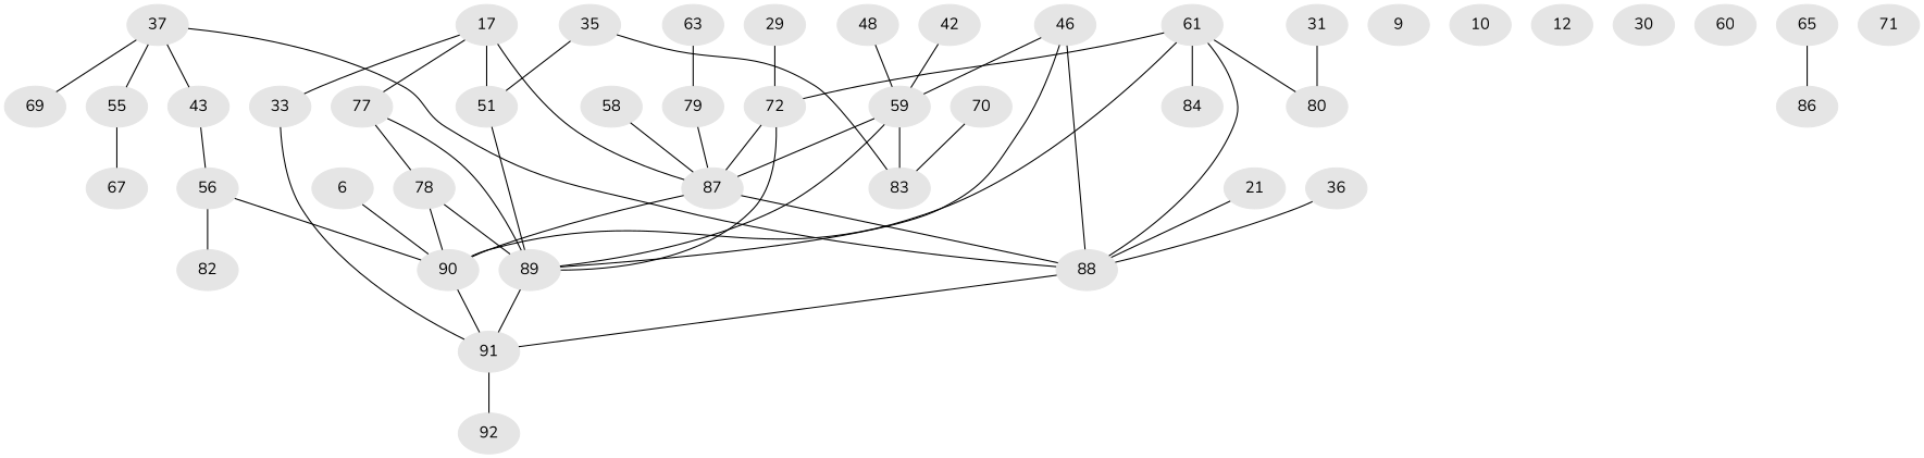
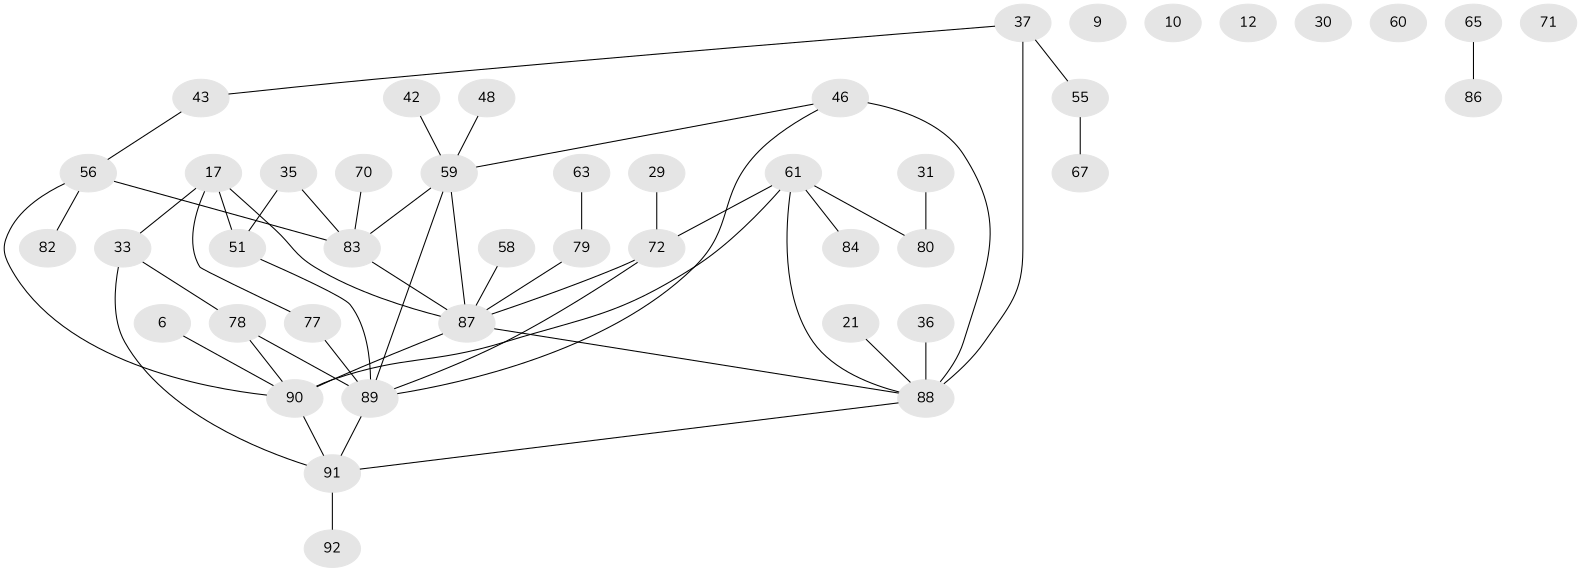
  graph {
    fontname=Nunito
    node [color=gray90 fontname=Nunito style=filled]
    edge [fontname=Nunito]
    90 [super="+38+73+74"]
    91 [super="+64+75"]
    6
    9
    10
    12
    17 [super="+13"]
    33
    51
    77 [super="+68"]
    87 [super="+54+76"]
    78 [super="+66"]
    89 [super="+49+85"]
    88 [super="+81"]
    21
    72 [super="+50"]
    29
    30
    31
    80
    92
    35
    83 [super="+23"]
    70
    36 [super="+20"]
    37
    43
    55
-   69
    56 [super="+22"]
    67
    59 [super="+27+44"]
    42
    82
    46 [super="+7+45+41"]
    48
    58
    60
    61 [super="+57+53"]
    84
    63
    79
    65
    86
    71
    90 -- 91
    91 -- 92
    6 -- 90
    17 -- 33 [weight=2]
    17 -- 51 [weight=2]
    17 -- 77
    17 -- 87 [weight=2]
    33 -- 91
-   77 -- 78
+   33 -- 78
    51 -- 89
    77 -- 89
    87 -- 90 [weight=2]
    87 -- 88 [weight=2]
    78 -- 90
    78 -- 89 [weight=2]
    89 -- 91
    88 -- 91
    21 -- 88
    72 -- 87
    72 -- 89
    29 -- 72
    31 -- 80
    35 -- 51
    35 -- 83
+   83 -- 87
    70 -- 83
    36 -- 88 [weight=2]
    37 -- 88
    37 -- 43
    37 -- 55
-   37 -- 69
    43 -- 56
    55 -- 67
    56 -- 90
+   56 -- 83
    56 -- 82
    59 -- 87 [weight=4]
    59 -- 89
    59 -- 83
    42 -- 59
    46 -- 89
    46 -- 88 [weight=3]
    46 -- 59 [weight=2]
    48 -- 59
    58 -- 87
    61 -- 90
    61 -- 88
    61 -- 72
    61 -- 80
    61 -- 84
    63 -- 79
    79 -- 87
    65 -- 86
  }
